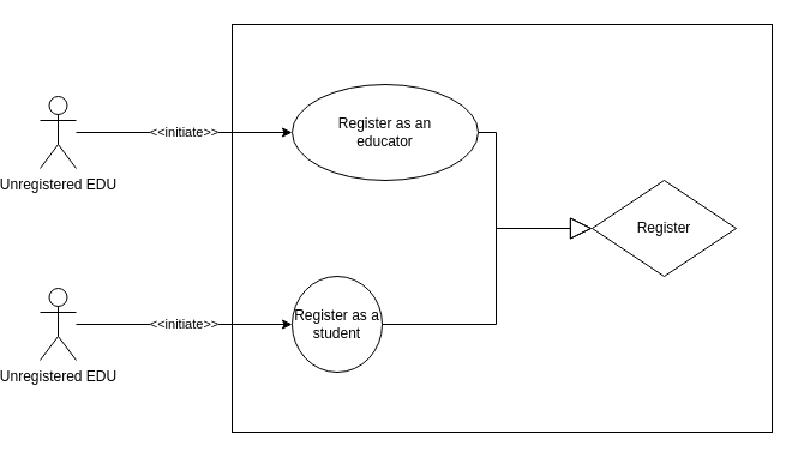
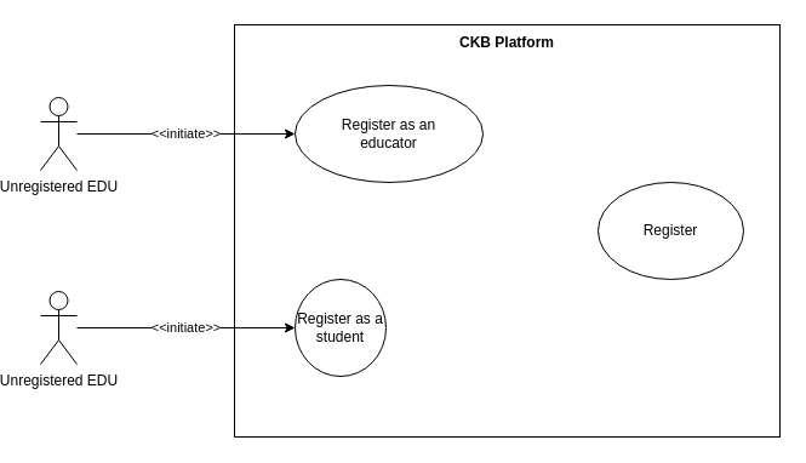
  <mxCell id="0" />
  <mxCell id="1" parent="0" />
  <mxCell id="2" value="" style="rounded=0;whiteSpace=wrap;html=1;fillColor=none;" parent="1" vertex="1"><mxGeometry x="180" y="20" width="450" height="340" as="geometry" /></mxCell>
  <mxCell id="3" value="&amp;lt;&amp;lt;initiate&amp;gt;&amp;gt;" style="edgeStyle=orthogonalEdgeStyle;rounded=0;orthogonalLoop=1;jettySize=auto;html=1;" parent="1" source="4" target="5" edge="1"><mxGeometry relative="1" as="geometry" /></mxCell>
  <mxCell id="4" value="Unregistered EDU" style="shape=umlActor;verticalLabelPosition=bottom;verticalAlign=top;html=1;outlineConnect=0;" parent="1" vertex="1"><mxGeometry x="20" y="80" width="30" height="60" as="geometry" /></mxCell>
  <mxCell id="5" value="Register as an&lt;br&gt;educator" style="ellipse;whiteSpace=wrap;html=1;" parent="1" vertex="1"><mxGeometry x="230" y="70" width="155" height="80" as="geometry" /></mxCell>
  <mxCell id="6" value="&amp;lt;&amp;lt;initiate&amp;gt;&amp;gt;" style="edgeStyle=orthogonalEdgeStyle;rounded=0;orthogonalLoop=1;jettySize=auto;html=1;" parent="1" source="7" target="8" edge="1"><mxGeometry relative="1" as="geometry" /></mxCell>
  <mxCell id="7" value="Unregistered EDU" style="shape=umlActor;verticalLabelPosition=bottom;verticalAlign=top;html=1;outlineConnect=0;" parent="1" vertex="1"><mxGeometry x="20" y="240" width="30" height="60" as="geometry" /></mxCell>
  <mxCell id="8" value="Register as a&lt;br&gt;student" style="ellipse;whiteSpace=wrap;html=1;" parent="1" vertex="1"><mxGeometry x="230" y="230" width="75" height="80" as="geometry" /></mxCell>
- <mxCell id="9" value="Register" style="rhombus;whiteSpace=wrap;html=1;" parent="1" vertex="1"><mxGeometry x="480" y="150" width="120" height="80" as="geometry" /></mxCell>
- <mxCell id="10" value="" style="endArrow=block;endSize=16;endFill=0;html=1;rounded=0;" parent="1" source="8" target="9" edge="1"><mxGeometry x="0.324" y="-39" width="160" relative="1" as="geometry"><mxPoint x="300" y="200" as="sourcePoint" /><mxPoint x="460" y="200" as="targetPoint" /><Array as="points"><mxPoint x="400" y="270" /><mxPoint x="400" y="190" /></Array><mxPoint as="offset" /></mxGeometry></mxCell>
- <mxCell id="11" value="" style="endArrow=block;endSize=16;endFill=0;html=1;rounded=0;" parent="1" source="5" target="9" edge="1"><mxGeometry width="160" relative="1" as="geometry"><mxPoint x="190" y="210" as="sourcePoint" /><mxPoint x="350" y="210" as="targetPoint" /><Array as="points"><mxPoint x="400" y="110" /><mxPoint x="400" y="190" /></Array></mxGeometry></mxCell>
+ <mxCell id="9" value="Register" style="ellipse;whiteSpace=wrap;html=1;" parent="1" vertex="1"><mxGeometry x="480" y="150" width="120" height="80" as="geometry" /></mxCell>
+ <mxCell id="12" value="&lt;b&gt;CKB Platform&lt;/b&gt;" style="text;html=1;strokeColor=none;fillColor=none;align=center;verticalAlign=middle;whiteSpace=wrap;rounded=0;" parent="1" vertex="1"><mxGeometry x="180" y="20" width="450" height="30" as="geometry" /></mxCell>
